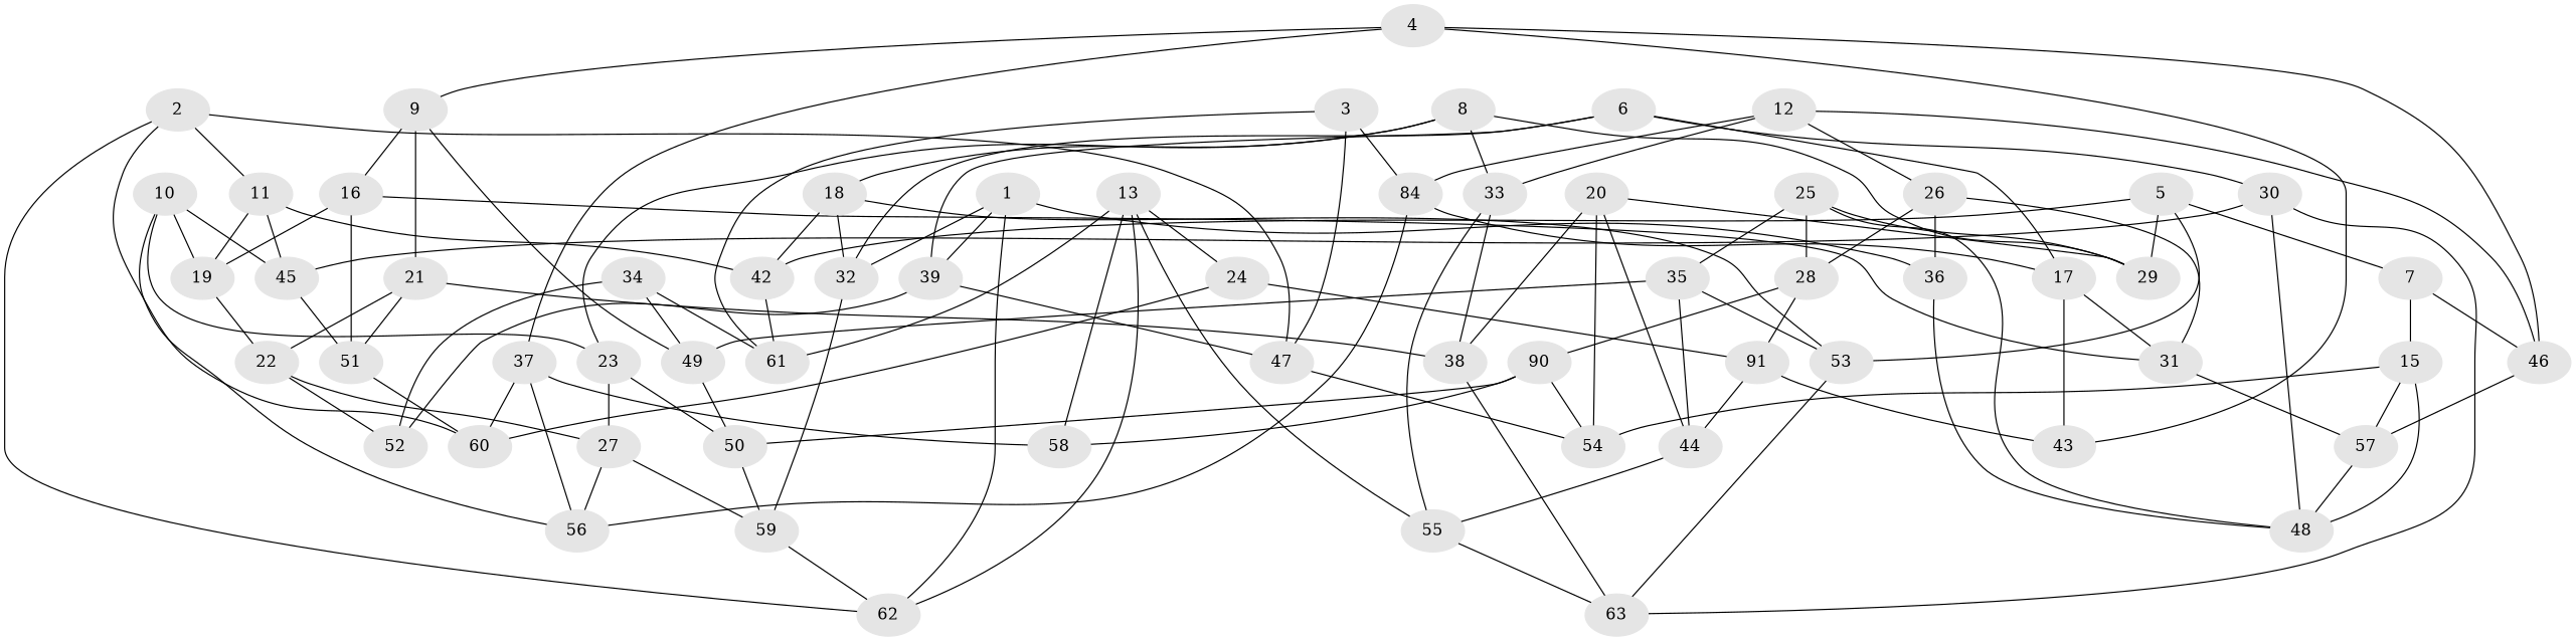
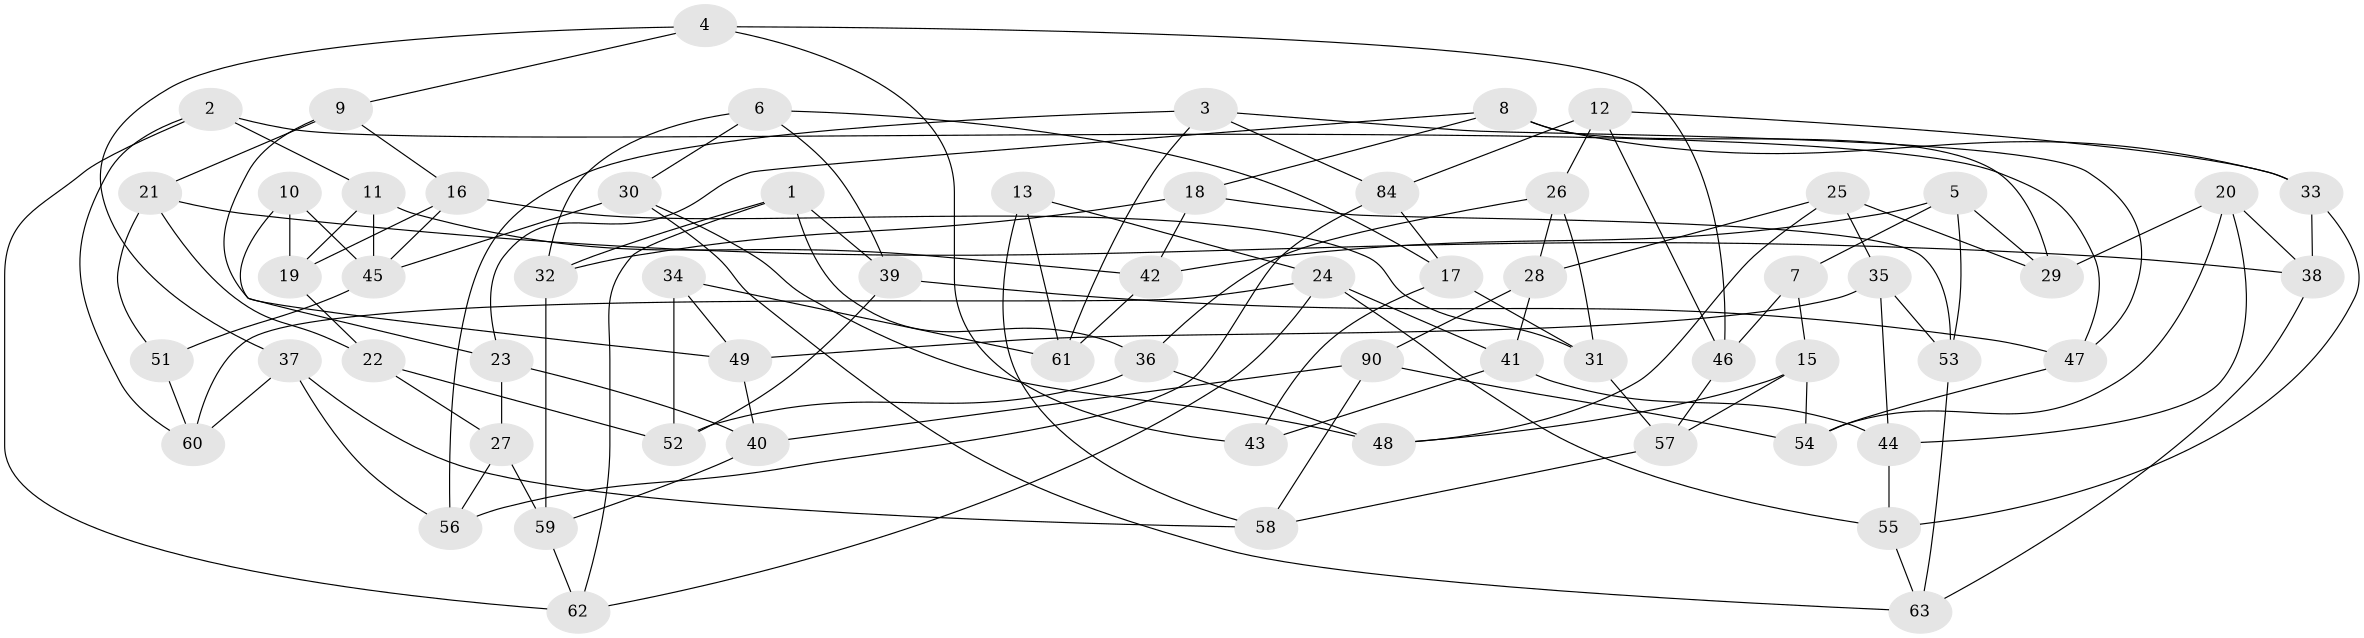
  graph {
    node [color=gray90 style=filled]
    1
    32
    36
    39
    62
    59
    48
    52
    47
    2
    11
    60
    42
    19
    45
    54
    3
    n18 [label=84]
    56
    61
    17
    4
    9
    37
    43
    46
    16
    21
    49
    58
    57
    5
    7
    29
    53
    15
    63
    6
    30
    31
    8
    18
    23
    33
    27
-   50
+   50 [label=40]
    38
    55
    51
    22
    10
    34
    12
    26
    28
    13
    24
-   41 [label=91]
+   41
    20
    44
    25
    35
    n63 [label=90]
    1 -- 32
    1 -- 36
    1 -- 39
    1 -- 62
    32 -- 59
    36 -- 48
+   36 -- 52
    39 -- 52
    39 -- 47
    59 -- 62
    47 -- 54
    2 -- 62
    2 -- 47
    2 -- 11
    2 -- 60
    11 -- 42
    11 -- 19
    11 -- 45
    42 -- 61
    19 -- 22
    45 -- 51
    3 -- 47
    3 -- n18
-   10 -- 56
+   3 -- 56
    3 -- 61
    n18 -- 56
    n18 -- 17
    17 -- 43
    17 -- 31
    4 -- 9
    4 -- 37
    4 -- 43
    4 -- 46
    9 -- 16
    9 -- 21
    9 -- 49
    37 -- 60
    37 -- 56
    37 -- 58
    46 -- 57
    16 -- 19
    16 -- 31
-   16 -- 51
+   16 -- 45
    21 -- 38
    21 -- 51
    21 -- 22
    49 -- 50
-   57 -- 48
+   57 -- 58
    5 -- 42
    5 -- 7
    5 -- 29
    5 -- 53
    7 -- 46
    7 -- 15
    53 -- 63
    15 -- 48
    15 -- 54
    15 -- 57
    6 -- 32
    6 -- 39
    6 -- 17
    6 -- 30
    30 -- 48
    30 -- 45
    30 -- 63
    31 -- 57
    8 -- 29
    8 -- 18
    8 -- 23
    8 -- 33
    18 -- 32
    18 -- 42
    18 -- 53
    23 -- 27
    23 -- 50
    33 -- 38
    33 -- 55
    27 -- 59
    27 -- 56
    50 -- 59
    38 -- 63
    55 -- 63
    51 -- 60
    22 -- 52
    22 -- 27
    10 -- 19
    10 -- 45
    10 -- 23
    34 -- 52
    34 -- 61
    34 -- 49
    12 -- n18
    12 -- 46
    12 -- 33
    12 -- 26
    26 -- 36
    26 -- 31
    26 -- 28
    28 -- 41
    28 -- n63
-   13 -- 62
+   24 -- 62
    13 -- 61
    13 -- 58
    13 -- 24
    24 -- 60
-   13 -- 55
+   24 -- 55
    24 -- 41
    41 -- 43
    41 -- 44
    20 -- 54
    20 -- 29
    20 -- 38
    20 -- 44
    44 -- 55
    25 -- 48
    25 -- 29
    25 -- 28
    25 -- 35
    35 -- 49
    35 -- 53
    35 -- 44
    n63 -- 54
    n63 -- 58
    n63 -- 50
  }
